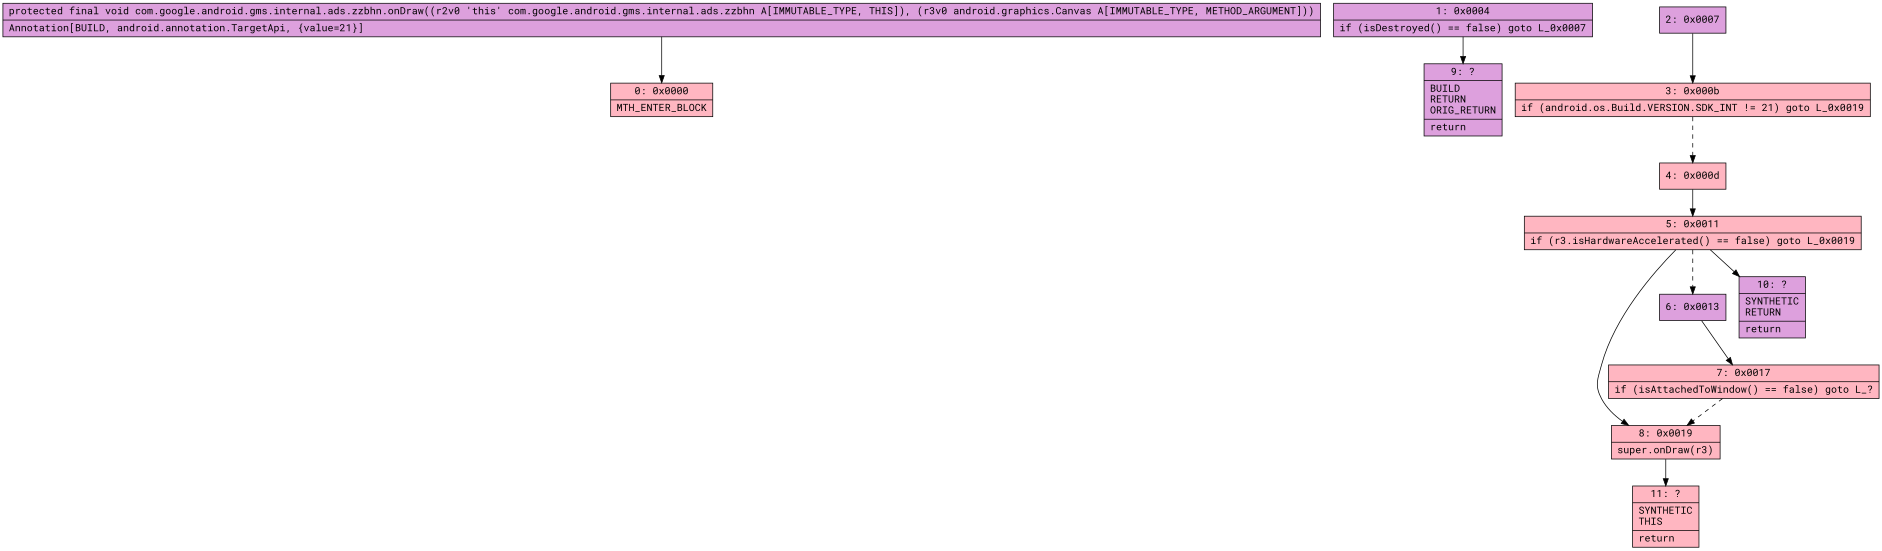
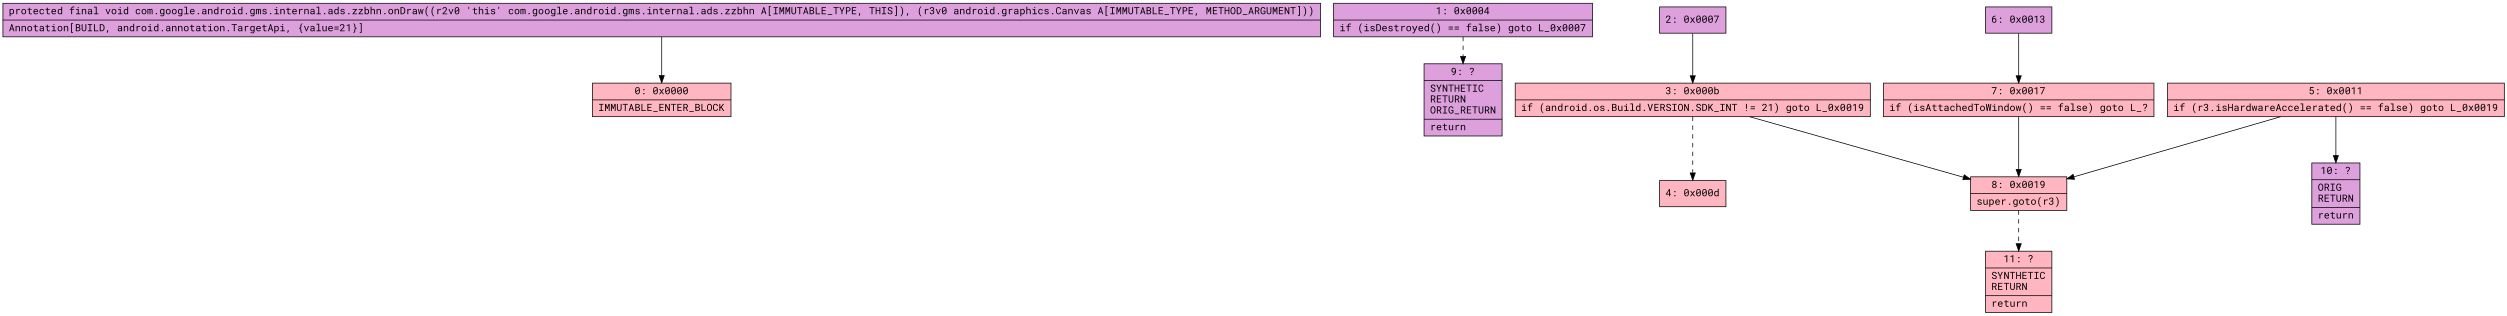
  digraph {
    fontname="Roboto Mono"
    node [fillcolor=lightpink fontname="Roboto Mono" shape=record style=filled]
    edge [fontname="Roboto Mono"]
-   n1 [label="{0\:\ 0x0000|MTH_ENTER_BLOCK\l}"]
+   n1 [label="{0\:\ 0x0000|IMMUTABLE_ENTER_BLOCK\l}"]
    n2 [fillcolor=plum label="{1\:\ 0x0004|if (isDestroyed() == false) goto L_0x0007\l}"]
-   n3 [fillcolor=plum label="{9\:\ ?|BUILD\lRETURN\lORIG_RETURN\l|return\l}"]
+   n3 [fillcolor=plum label="{9\:\ ?|SYNTHETIC\lRETURN\lORIG_RETURN\l|return\l}"]
    n4 [fillcolor=plum label="{2\:\ 0x0007}"]
    n5 [label="{3\:\ 0x000b|if (android.os.Build.VERSION.SDK_INT != 21) goto L_0x0019\l}"]
    n6 [label="{4\:\ 0x000d}"]
-   n7 [label="{8\:\ 0x0019|super.onDraw(r3)\l}"]
+   n7 [label="{8\:\ 0x0019|super.goto(r3)\l}"]
    n8 [label="{5\:\ 0x0011|if (r3.isHardwareAccelerated() == false) goto L_0x0019\l}"]
-   n9 [label="{11\:\ ?|SYNTHETIC\lTHIS\l|return\l}"]
+   n9 [label="{11\:\ ?|SYNTHETIC\lRETURN\l|return\l}"]
    n10 [fillcolor=plum label="{6\:\ 0x0013}"]
-   n11 [fillcolor=plum label="{10\:\ ?|SYNTHETIC\lRETURN\l|return\l}"]
+   n11 [fillcolor=plum label="{10\:\ ?|ORIG\lRETURN\l|return\l}"]
    n12 [label="{7\:\ 0x0017|if (isAttachedToWindow() == false) goto L_?\l}"]
    n13 [fillcolor=plum label="{protected final void com.google.android.gms.internal.ads.zzbhn.onDraw((r2v0 'this' com.google.android.gms.internal.ads.zzbhn A[IMMUTABLE_TYPE, THIS]), (r3v0 android.graphics.Canvas A[IMMUTABLE_TYPE, METHOD_ARGUMENT]))  | Annotation[BUILD, android.annotation.TargetApi, \{value=21\}]\l}"]
-   n2 -> n3 [style=solid]
+   n2 -> n3 [style=dashed]
    n4 -> n5
    n5 -> n6 [style=dashed]
-   n6 -> n8
-   n7 -> n9
+   n5 -> n7
+   n7 -> n9 [style=dashed]
    n8 -> n7
-   n8 -> n10 [style=dashed]
    n8 -> n11
    n10 -> n12
-   n12 -> n7 [style=dashed]
+   n12 -> n7 [style=solid]
    n13 -> n1
  }
